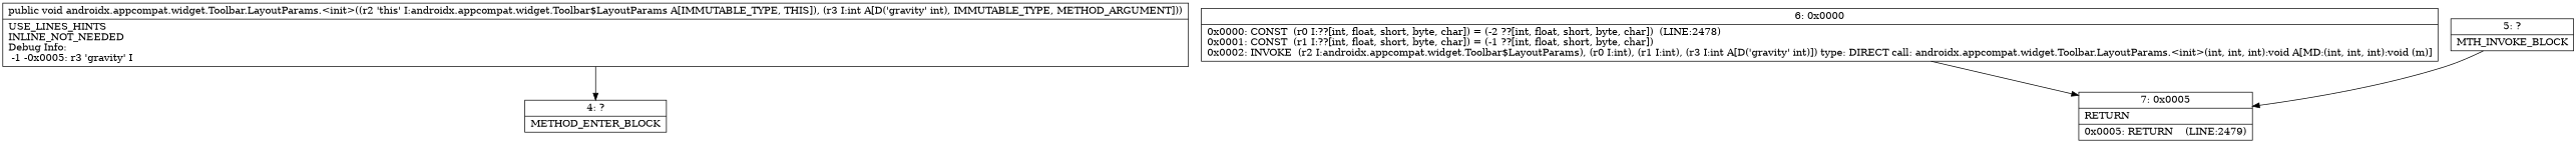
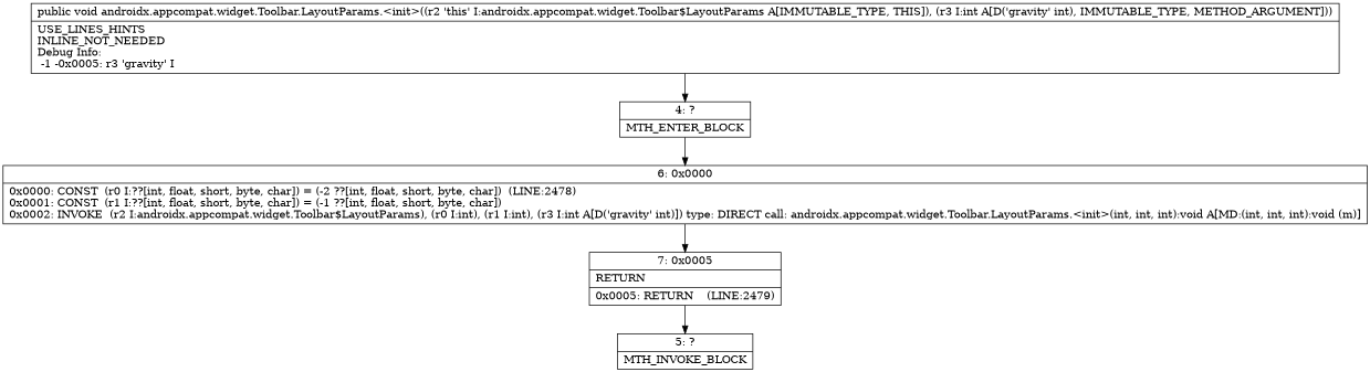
  digraph {
    node [shape=record]
-   n1 [label="{4\:\ ?|METHOD_ENTER_BLOCK\l}"]
+   n1 [label="{4\:\ ?|MTH_ENTER_BLOCK\l}"]
    n2 [label="{6\:\ 0x0000|0x0000: CONST  (r0 I:??[int, float, short, byte, char]) = (\-2 ??[int, float, short, byte, char])  (LINE:2478)\l0x0001: CONST  (r1 I:??[int, float, short, byte, char]) = (\-1 ??[int, float, short, byte, char]) \l0x0002: INVOKE  (r2 I:androidx.appcompat.widget.Toolbar$LayoutParams), (r0 I:int), (r1 I:int), (r3 I:int A[D('gravity' int)]) type: DIRECT call: androidx.appcompat.widget.Toolbar.LayoutParams.\<init\>(int, int, int):void A[MD:(int, int, int):void (m)]\l}"]
    n3 [label="{7\:\ 0x0005|RETURN\l|0x0005: RETURN    (LINE:2479)\l}"]
    n4 [label="{5\:\ ?|MTH_INVOKE_BLOCK\l}"]
    n5 [label="{public void androidx.appcompat.widget.Toolbar.LayoutParams.\<init\>((r2 'this' I:androidx.appcompat.widget.Toolbar$LayoutParams A[IMMUTABLE_TYPE, THIS]), (r3 I:int A[D('gravity' int), IMMUTABLE_TYPE, METHOD_ARGUMENT]))  | USE_LINES_HINTS\lINLINE_NOT_NEEDED\lDebug Info:\l  \-1 \-0x0005: r3 'gravity' I\l}"]
+   n1 -> n2
    n2 -> n3
-   n4 -> n3
+   n3 -> n4
    n5 -> n1
  }
